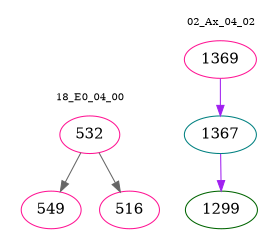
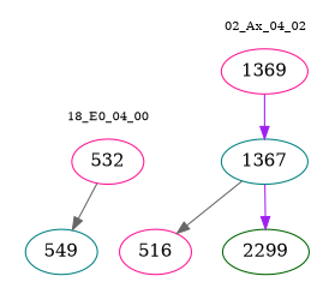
  digraph {
    node [color=deeppink]
    edge [color=purple]
    n1 [color=teal label=1367]
    n2 [label=1369]
-   n3 [color=darkgreen label=1299]
+   n3 [color=darkgreen label=2299]
    n4 [label=532]
    n5 [label=516]
-   n6 [label=549]
+   n6 [color=teal label=549]
    subgraph cluster_1 {
      color=white
      fontsize=10
      label="02_Ax_04_02"
      n1
      n2
      n3
    }
    subgraph cluster_2 {
      color=white
      fontsize=10
      label="18_E0_04_00"
      n4
      n5
      n6
    }
    n1 -> n3
    n2 -> n1
-   n4 -> n5 [color=gray40]
+   n1 -> n5 [color=gray40]
    n4 -> n6 [color=gray40]
  }
